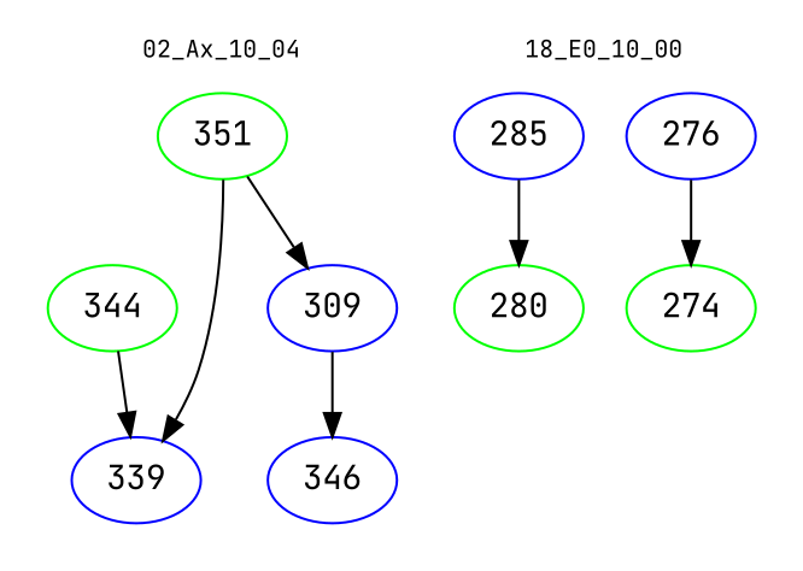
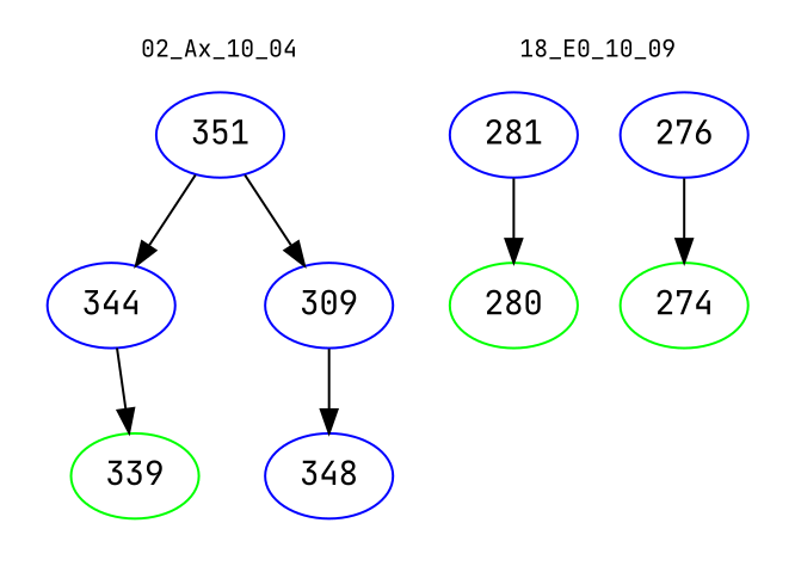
  digraph {
    fontname="JetBrains Mono"
    node [color=blue fontname="JetBrains Mono"]
    edge [color=black fontname="JetBrains Mono"]
-   n1 [color=green label=351]
-   n2 [color=green label=344]
+   n1 [label=351]
+   n2 [label=344]
    n3 [label=309]
-   n4 [label=339]
-   n5 [label=346]
+   n4 [color=green label=339]
+   n5 [label=348]
    n6 [label=276]
-   n7 [label=285]
+   n7 [label=281]
    n8 [color=green label=274]
    n9 [color=green label=280]
    subgraph cluster_1 {
      color=white
      fontsize=10
      label="02_Ax_10_04"
      n1
      n2
      n3
      n4
      n5
    }
    subgraph cluster_2 {
      color=white
      fontsize=10
-     label="18_E0_10_00"
+     label="18_E0_10_09"
      n6
      n7
      n8
      n9
    }
-   n1 -> n4
+   n1 -> n2
    n1 -> n3
    n2 -> n4
    n3 -> n5
    n6 -> n8
    n7 -> n9
  }
